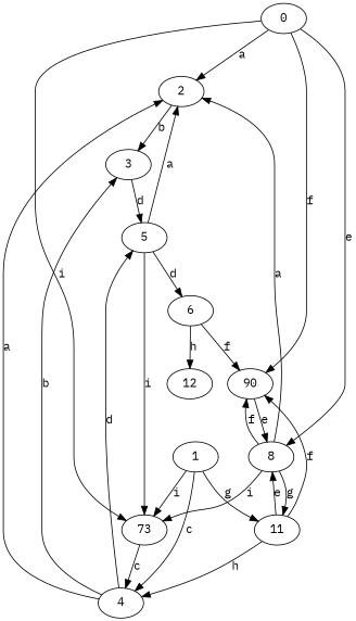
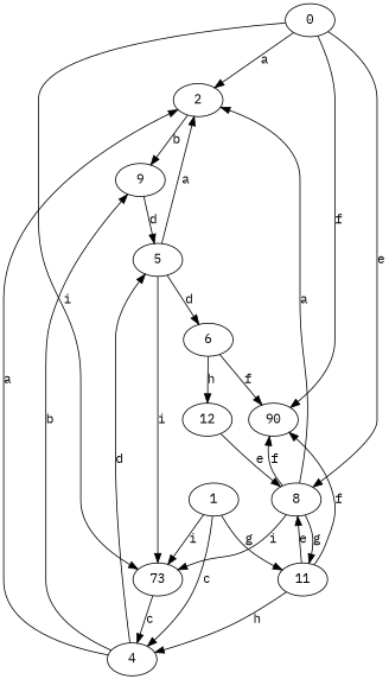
  strict digraph {
    fontname="IBM Plex Mono"
    node [fontname="IBM Plex Mono"]
    edge [fontname="IBM Plex Mono"]
    2
-   3
+   3 [label=9]
    5
    0
    8
    n6 [label=90]
    n7 [label=73]
    11
    4
    6
    12
    1
    2 -> 3 [label=b]
    3 -> 5 [label=d]
    5 -> 2 [label=a]
    5 -> n7 [label=i]
    5 -> 6 [label=d]
    0 -> 2 [label=a]
    0 -> 8 [label=e]
    0 -> n6 [label=f]
    0 -> n7 [label=i]
    8 -> 2 [label=a]
    8 -> n6 [label=f]
    8 -> n7 [label=i]
    8 -> 11 [label=g]
-   n6 -> 8 [label=e]
+   12 -> 8 [label=e]
    n7 -> 4 [label=c]
    11 -> 8 [label=e]
    11 -> n6 [label=f]
    11 -> 4 [label=h]
    4 -> 2 [label=a]
    4 -> 3 [label=b]
    4 -> 5 [label=d]
    6 -> n6 [label=f]
    6 -> 12 [label=h]
    1 -> n7 [label=i]
    1 -> 11 [label=g]
    1 -> 4 [label=c]
  }
